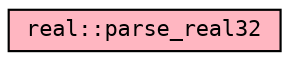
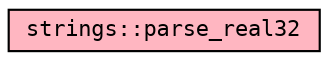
  digraph {
    rankdir=LR
    fontname="DejaVu Sans Mono"
-   n1 [color=black fillcolor=lightpink fontname="DejaVu Sans Mono" fontsize=10 height=0.2 label="real::parse_real32" shape=record style=filled width=0.4]
+   n1 [color=black fillcolor=lightpink fontname="DejaVu Sans Mono" fontsize=10 height=0.2 label="strings::parse_real32" shape=record style=filled width=0.4]
  }
